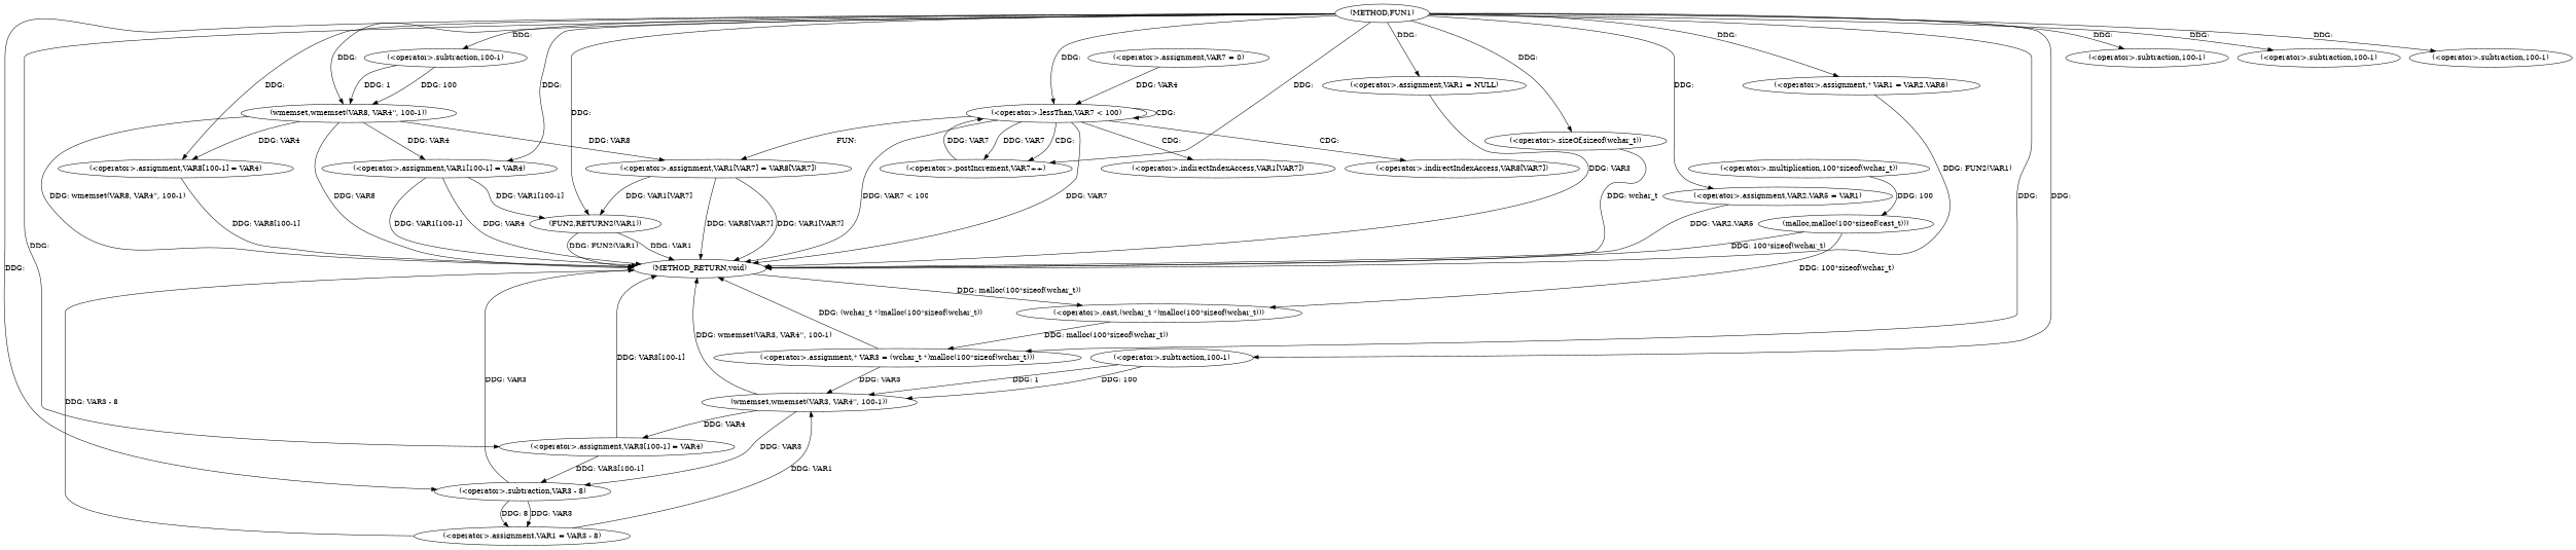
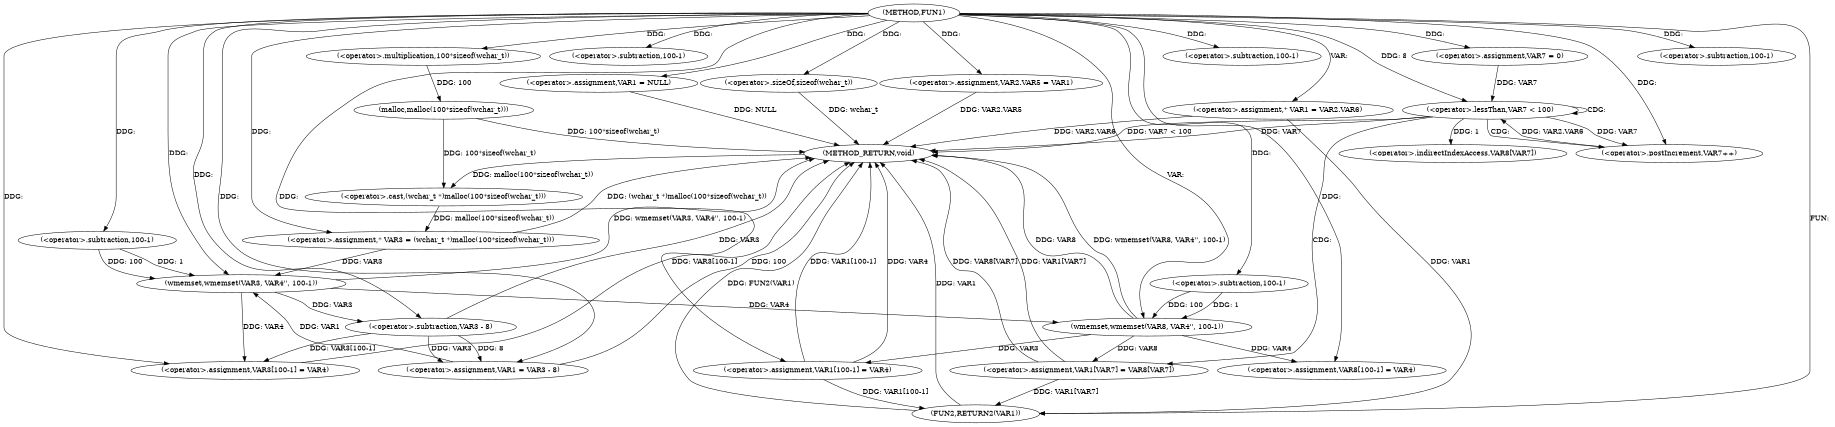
  digraph {
    n1 [label="(METHOD,FUN1)"]
    n2 [label="(<operator>.assignment,VAR1 = NULL)"]
    n3 [label="(<operator>.assignment,* VAR3 = (wchar_t *)malloc(100*sizeof(wchar_t)))"]
    n4 [label="(<operator>.multiplication,100*sizeof(wchar_t))"]
    n5 [label="(<operator>.sizeOf,sizeof(wchar_t))"]
    n6 [label="(wmemset,wmemset(VAR3, VAR4'', 100-1))"]
    n7 [label="(<operator>.subtraction,100-1)"]
    n8 [label="(<operator>.assignment,VAR3[100-1] = VAR4)"]
    n9 [label="(<operator>.subtraction,100-1)"]
    n10 [label="(<operator>.assignment,VAR1 = VAR3 - 8)"]
    n11 [label="(<operator>.subtraction,VAR3 - 8)"]
    n12 [label="(<operator>.assignment,VAR2.VAR5 = VAR1)"]
    n13 [label="(<operator>.assignment,* VAR1 = VAR2.VAR6)"]
    n14 [label="(wmemset,wmemset(VAR8, VAR4'', 100-1))"]
    n15 [label="(<operator>.subtraction,100-1)"]
    n16 [label="(<operator>.assignment,VAR8[100-1] = VAR4)"]
    n17 [label="(<operator>.subtraction,100-1)"]
    n18 [label="(<operator>.assignment,VAR7 = 0)"]
    n19 [label="(<operator>.lessThan,VAR7 < 100)"]
    n20 [label="(<operator>.postIncrement,VAR7++)"]
    n21 [label="(<operator>.assignment,VAR1[100-1] = VAR4)"]
    n22 [label="(<operator>.subtraction,100-1)"]
    n23 [label="(FUN2,RETURN2(VAR1))"]
    n24 [label="(METHOD_RETURN,void)"]
-   n25 [label="(malloc,malloc(100*sizeof(cast_t)))"]
+   n25 [label="(malloc,malloc(100*sizeof(wchar_t)))"]
    n26 [label="(<operator>.assignment,VAR1[VAR7] = VAR8[VAR7])"]
-   n27 [label="(<operator>.indirectIndexAccess,VAR1[VAR7])"]
    n28 [label="(<operator>.indirectIndexAccess,VAR8[VAR7])"]
    n29 [label="(<operator>.cast,(wchar_t *)malloc(100*sizeof(wchar_t)))"]
    n1 -> n2 [label="DDG: "]
    n1 -> n3 [label="DDG: "]
+   n1 -> n4 [label="DDG: "]
    n1 -> n5 [label="DDG: "]
+   n1 -> n6 [label="DDG: "]
    n1 -> n7 [label="DDG: "]
    n1 -> n8 [label="DDG: "]
    n1 -> n9 [label="DDG: "]
+   n1 -> n10 [label="DDG: "]
    n1 -> n11 [label="DDG: "]
    n1 -> n12 [label="DDG: "]
-   n1 -> n13 [label="DDG: "]
-   n1 -> n14 [label="DDG: "]
+   n1 -> n13 [label="VAR: "]
+   n1 -> n14 [label="VAR: "]
    n1 -> n15 [label="DDG: "]
    n1 -> n16 [label="DDG: "]
    n1 -> n17 [label="DDG: "]
-   n1 -> n19 [label="DDG: "]
+   n1 -> n18 [label="DDG: "]
+   n1 -> n19 [label="DDG: 8"]
    n1 -> n20 [label="DDG: "]
    n1 -> n21 [label="DDG: "]
    n1 -> n22 [label="DDG: "]
-   n1 -> n23 [label="DDG: "]
-   n2 -> n24 [label="DDG: VAR3"]
+   n1 -> n23 [label="FUN: "]
+   n2 -> n24 [label="DDG: NULL"]
    n3 -> n6 [label="DDG: VAR3"]
    n3 -> n24 [label="DDG: (wchar_t *)malloc(100*sizeof(wchar_t))"]
    n4 -> n25 [label="DDG: 100"]
    n5 -> n24 [label="DDG: wchar_t"]
    n6 -> n8 [label="DDG: VAR4"]
    n6 -> n11 [label="DDG: VAR3"]
+   n6 -> n14 [label="DDG: VAR4"]
    n6 -> n24 [label="DDG: wmemset(VAR3, VAR4'', 100-1)"]
    n7 -> n6 [label="DDG: 100"]
    n7 -> n6 [label="DDG: 1"]
-   n8 -> n11 [label="DDG: VAR3[100-1]"]
+   n11 -> n8 [label="DDG: VAR3[100-1]"]
    n8 -> n24 [label="DDG: VAR3[100-1]"]
    n10 -> n6 [label="DDG: VAR1"]
-   n10 -> n24 [label="DDG: VAR3 - 8"]
+   n10 -> n24 [label="DDG: 100"]
    n11 -> n10 [label="DDG: VAR3"]
    n11 -> n10 [label="DDG: 8"]
    n11 -> n24 [label="DDG: VAR3"]
    n12 -> n24 [label="DDG: VAR2.VAR5"]
-   n13 -> n24 [label="DDG: FUN2(VAR1)"]
+   n13 -> n23 [label="DDG: VAR1"]
+   n13 -> n24 [label="DDG: VAR2.VAR6"]
    n14 -> n16 [label="DDG: VAR4"]
-   n14 -> n21 [label="DDG: VAR4"]
+   n14 -> n21 [label="DDG: VAR3"]
    n14 -> n24 [label="DDG: wmemset(VAR8, VAR4'', 100-1)"]
    n14 -> n24 [label="DDG: VAR8"]
    n14 -> n26 [label="DDG: VAR8"]
    n15 -> n14 [label="DDG: 100"]
    n15 -> n14 [label="DDG: 1"]
-   n16 -> n24 [label="DDG: VAR8[100-1]"]
-   n18 -> n19 [label="DDG: VAR4"]
+   n18 -> n19 [label="DDG: VAR7"]
    n19 -> n19 [label="CDG: "]
    n19 -> n20 [label="DDG: VAR7"]
    n19 -> n20 [label="CDG: "]
    n19 -> n24 [label="DDG: VAR7 < 100"]
    n19 -> n24 [label="DDG: VAR7"]
-   n19 -> n26 [label="FUN: "]
-   n19 -> n27 [label="CDG: "]
-   n19 -> n28 [label="CDG: "]
-   n20 -> n19 [label="DDG: VAR7"]
+   n19 -> n26 [label="CDG: "]
+   n19 -> n28 [label="DDG: 1"]
+   n20 -> n19 [label="DDG: VAR2.VAR6"]
    n21 -> n23 [label="DDG: VAR1[100-1]"]
    n21 -> n24 [label="DDG: VAR4"]
    n21 -> n24 [label="DDG: VAR1[100-1]"]
    n23 -> n24 [label="DDG: FUN2(VAR1)"]
    n23 -> n24 [label="DDG: VAR1"]
    n24 -> n29 [label="DDG: malloc(100*sizeof(wchar_t))"]
    n25 -> n24 [label="DDG: 100*sizeof(wchar_t)"]
    n25 -> n29 [label="DDG: 100*sizeof(wchar_t)"]
    n26 -> n23 [label="DDG: VAR1[VAR7]"]
    n26 -> n24 [label="DDG: VAR8[VAR7]"]
    n26 -> n24 [label="DDG: VAR1[VAR7]"]
    n29 -> n3 [label="DDG: malloc(100*sizeof(wchar_t))"]
  }
